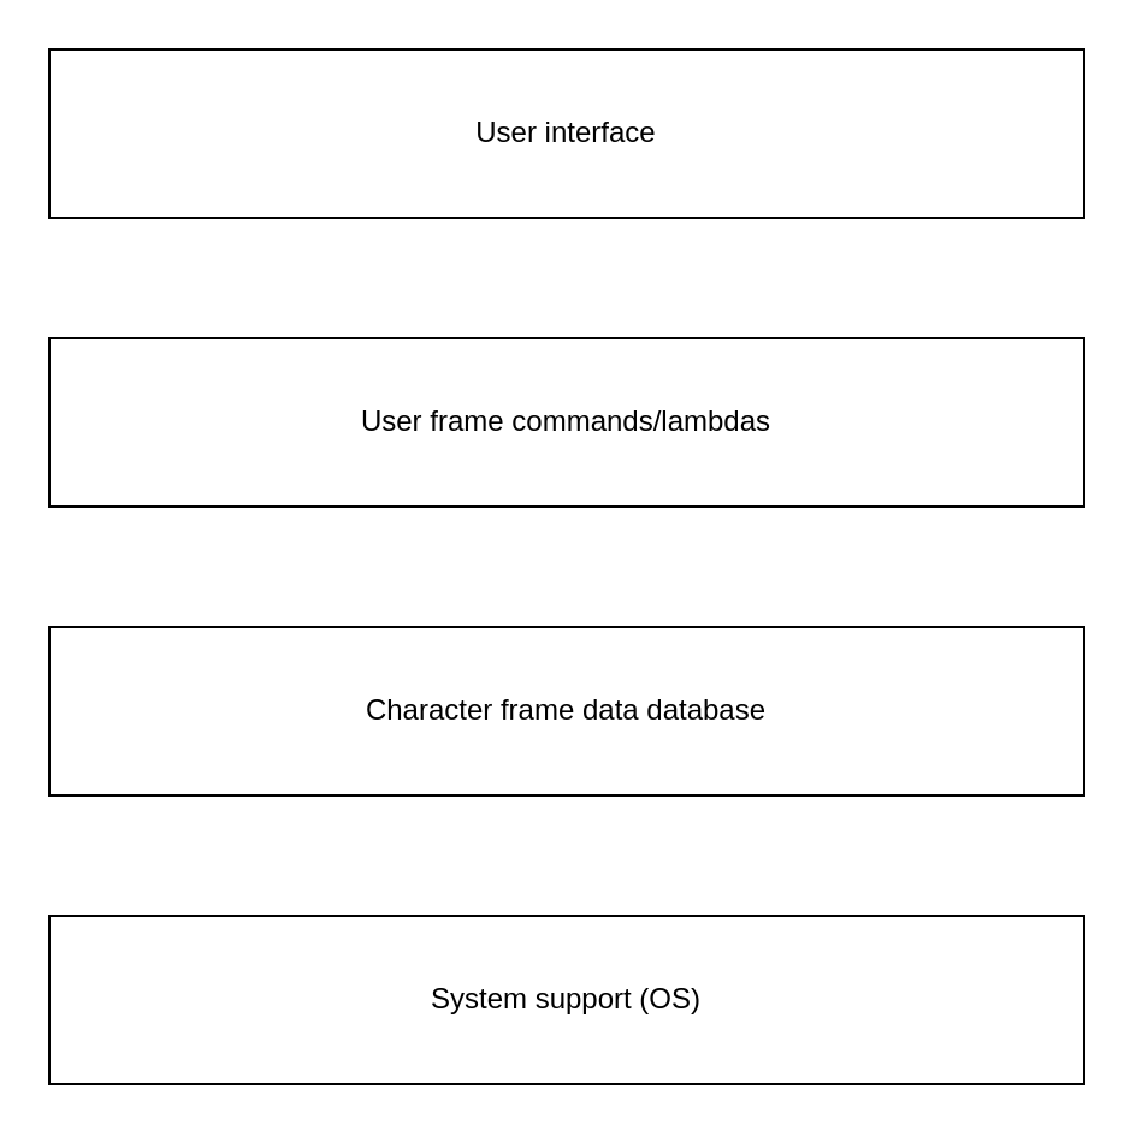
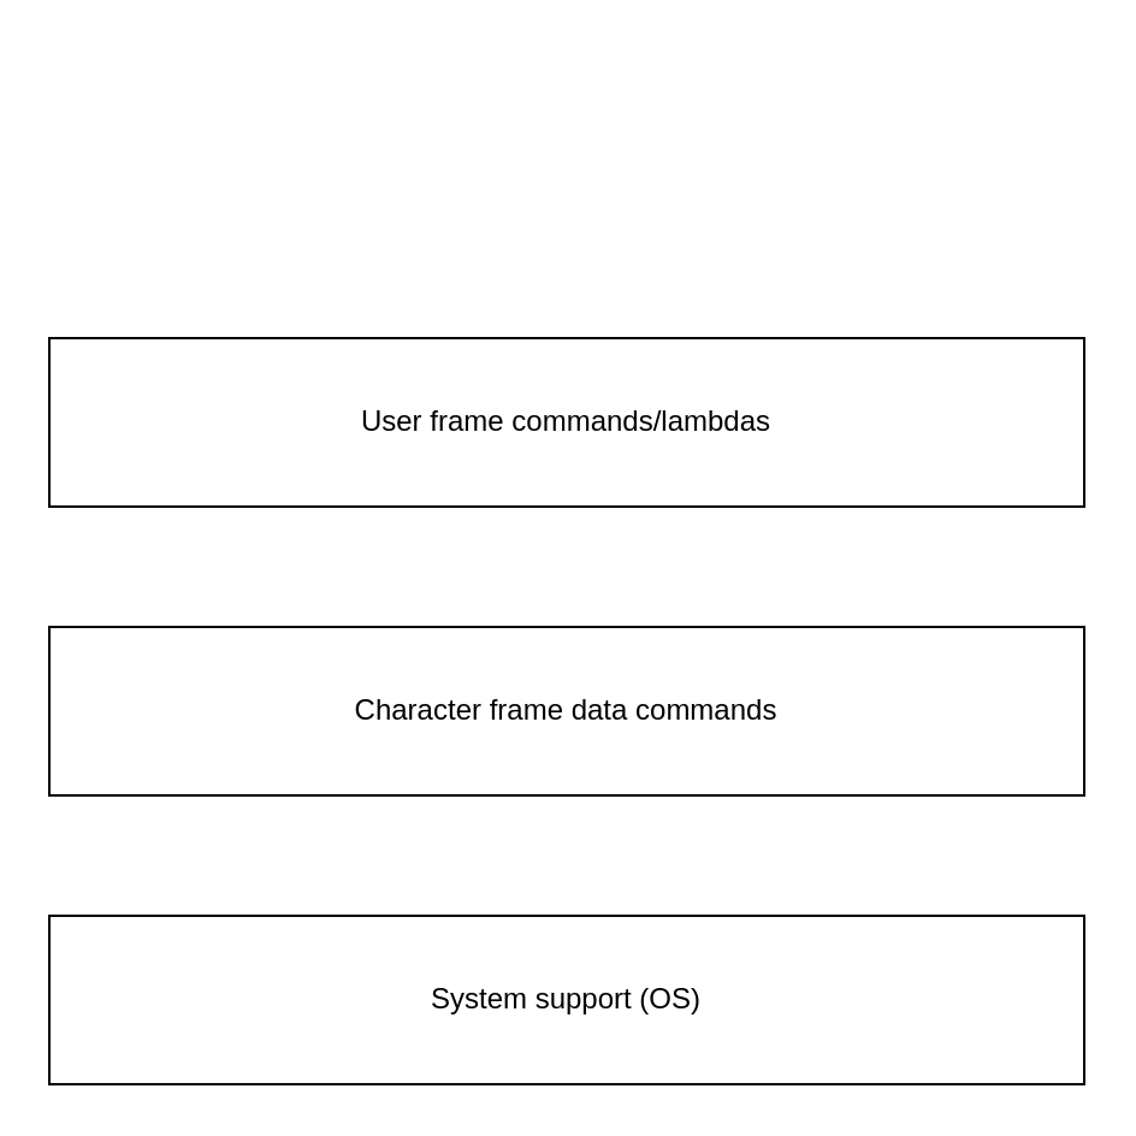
  <mxCell id="0" />
  <mxCell id="1" parent="0" />
- <mxCell id="2" value="User interface" style="rounded=0;whiteSpace=wrap;html=1;" vertex="1" parent="1"><mxGeometry x="20" y="20" width="430" height="70" as="geometry" /></mxCell>
  <mxCell id="3" value="User frame commands/lambdas" style="rounded=0;whiteSpace=wrap;html=1;" vertex="1" parent="1"><mxGeometry x="20" y="140" width="430" height="70" as="geometry" /></mxCell>
- <mxCell id="4" value="Character frame data database" style="rounded=0;whiteSpace=wrap;html=1;" vertex="1" parent="1"><mxGeometry x="20" y="260" width="430" height="70" as="geometry" /></mxCell>
+ <mxCell id="4" value="Character frame data commands" style="rounded=0;whiteSpace=wrap;html=1;" vertex="1" parent="1"><mxGeometry x="20" y="260" width="430" height="70" as="geometry" /></mxCell>
  <mxCell id="5" value="System support (OS)" style="rounded=0;whiteSpace=wrap;html=1;" vertex="1" parent="1"><mxGeometry x="20" y="380" width="430" height="70" as="geometry" /></mxCell>
